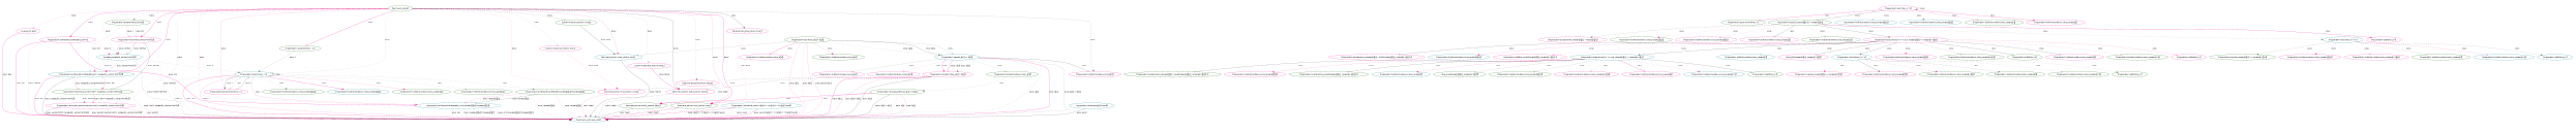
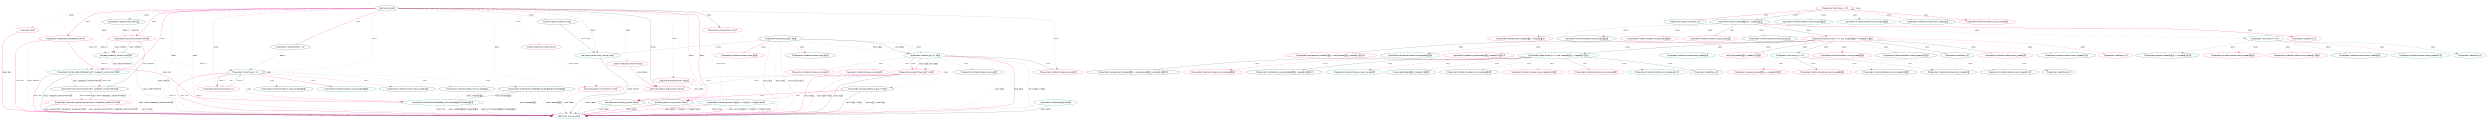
  digraph {
    fontname="Fira Sans"
    node [color=deeppink fontname="Fira Sans"]
    edge [arrowhead=odot color=gray40 fontname="Fira Sans" style=dotted]
    n1 [color=darkgreen label="(METHOD,solve)"]
    n2 [label="(PARAM,int kes)"]
    n3 [label="(<operator>.arithmeticShiftRight,cin>>n)"]
    n4 [label="(<operator>.lessThan,vector<vector<int>> ranges(n, vector<int>(3)))"]
    n5 [color=darkgreen label="(<operator>.assignment,i = 0)"]
    n6 [color=teal label="(<operator>.lessThan,i < n)"]
    n7 [label="(<operator>.postIncrement,i++)"]
    n8 [label="(RETURN,return true;,return true;)"]
    n9 [color=teal label="(<operator>.arithmeticShiftRight,cin>>ranges[i][0]>>ranges[i][1])"]
    n10 [color=teal label="(RETURN,return true;,return true;)"]
    n11 [label="(RETURN,return false;,return false;)"]
    n12 [label="(IDENTIFIER,true,return true;)"]
    n13 [color=teal label="(<operator>.arithmeticShiftRight,int>> ranges(n, vector<int>(3)))"]
    n14 [color=darkgreen label="(IDENTIFIER,true,return true;)"]
    n15 [label="(IDENTIFIER,false,return false;)"]
    n16 [color=teal label="(ranges,ranges(n, vector<int>(3)))"]
    n17 [color=darkgreen label="(RETURN,return false;,return false;)"]
    n18 [label="(<operator>.lessThan,vector<int>(3))"]
    n19 [label="(IDENTIFIER,false,return false;)"]
    n20 [color=darkgreen label="(RETURN,return true;,return true;)"]
    n21 [color=darkgreen label="(<operator>.greaterThan,int>(3))"]
    n22 [label="(IDENTIFIER,true,return true;)"]
    n23 [label="(<operator>.indirectIndexAccess,b[1])"]
-   n24 [color=teal label="(METHOD_RETURN,void)"]
+   n24 [color=teal label="(METHOD_PARAM,void)"]
    n25 [color=darkgreen label="(<operator>.arithmeticShiftRight,ranges[i][0]>>ranges[i][1])"]
    n26 [color=darkgreen label="(<operator>.indirectIndexAccess,ranges[i][0])"]
    n27 [color=teal label="(<operator>.indirectIndexAccess,ranges[i][1])"]
    n28 [color=darkgreen label="(<operator>.indirectIndexAccess,ranges[i])"]
    n29 [color=darkgreen label="(<operator>.indirectIndexAccess,ranges[i])"]
    n30 [color=darkgreen label="(<operator>.lessThan,vector<int>> ranges(n, vector<int>(3)))"]
    n31 [color=teal label="(<operator>.shiftLeft,cout<<a[0]<<\" \"<<a[1]<<\" \"<<a[2]<<endl)"]
    n32 [color=darkgreen label="(<operator>.lessThan,a[0] < b[0])"]
    n33 [color=teal label="(<operator>.equals,a[0] == b[0])"]
    n34 [color=darkgreen label="(<operator>.indirectIndexAccess,a[0])"]
    n35 [label="(<operator>.indirectIndexAccess,b[0])"]
    n36 [label="(<operator>.greaterThan,a[0] > b[0])"]
    n37 [color=darkgreen label="(<operator>.lessEqualsThan,a[1] <= b[1])"]
    n38 [label="(<operator>.indirectIndexAccess,a[0])"]
    n39 [label="(<operator>.indirectIndexAccess,b[0])"]
    n40 [color=darkgreen label="(<operator>.indirectIndexAccess,a[1])"]
    n41 [color=teal label="(<operator>.shiftLeft,a[2]<<endl)"]
    n42 [label="(<operator>.lessThan,i < n)"]
    n43 [color=darkgreen label="(<operator>.postIncrement,i++)"]
    n44 [color=darkgreen label="(<operator>.equals,ranges[i][0] == ranges[i][1])"]
    n45 [color=teal label="(<operator>.indirectIndexAccess,ranges[i][0])"]
    n46 [color=teal label="(<operator>.indirectIndexAccess,ranges[i][1])"]
    n47 [color=darkgreen label="(<operator>.indirectIndexAccess,ranges[i])"]
    n48 [label="(<operator>.indirectIndexAccess,ranges[i])"]
    n49 [label="(<operator>.assignment,ranges[i][2] = ranges[i][1])"]
    n50 [color=darkgreen label="(<operator>.indirectIndexAccess,ranges[i][2])"]
    n51 [label="(<operator>.indirectIndexAccess,ranges[i][1])"]
    n52 [label="(<operator>.indirectIndexAccess,ranges[i])"]
    n53 [color=darkgreen label="(<operator>.indirectIndexAccess,ranges[i])"]
    n54 [label="(<operator>.logicalAnd,i+1 < n && ranges[i][0] == ranges[i+1][0])"]
    n55 [color=teal label="(<operator>.lessThan,i+1 < n)"]
    n56 [label="(<operator>.addition,i+1)"]
    n57 [label="(<operator>.assignment,ranges[i][2] = min(ranges[i][1], ranges[i+1][1])+1)"]
    n58 [color=teal label="(<operator>.indirectIndexAccess,ranges[i][2])"]
    n59 [label="(<operator>.addition,min(ranges[i][1], ranges[i+1][1])+1)"]
    n60 [color=teal label="(<operator>.logicalAnd,i+1 < n && ranges[i][1] == ranges[i+1][1])"]
    n61 [color=teal label="(<operator>.indirectIndexAccess,ranges[i])"]
    n62 [label="(min,min(ranges[i][1], ranges[i+1][1]))"]
    n63 [color=teal label="(<operator>.lessThan,i+1 < n)"]
    n64 [label="(<operator>.indirectIndexAccess,ranges[i][1])"]
    n65 [color=darkgreen label="(<operator>.indirectIndexAccess,ranges[i+1][1])"]
    n66 [color=darkgreen label="(<operator>.addition,i+1)"]
    n67 [label="(<operator>.indirectIndexAccess,ranges[i])"]
    n68 [color=darkgreen label="(<operator>.indirectIndexAccess,ranges[i+1])"]
    n69 [label="(<operator>.addition,i+1)"]
    n70 [color=darkgreen label="(<operator>.equals,ranges[i][0] == ranges[i+1][0])"]
    n71 [label="(<operator>.indirectIndexAccess,ranges[i][0])"]
    n72 [label="(<operator>.indirectIndexAccess,ranges[i+1][0])"]
    n73 [color=darkgreen label="(<operator>.indirectIndexAccess,ranges[i])"]
    n74 [color=teal label="(<operator>.indirectIndexAccess,ranges[i+1])"]
    n75 [color=teal label="(<operator>.addition,i+1)"]
    n76 [color=darkgreen label="(<operator>.assignment,ranges[i][2] = max(ranges[i][0], ranges[i+1][0])-1)"]
    n77 [label="(<operator>.indirectIndexAccess,ranges[i][2])"]
    n78 [color=darkgreen label="(<operator>.subtraction,max(ranges[i][0], ranges[i+1][0])-1)"]
    n79 [color=teal label="(<operator>.indirectIndexAccess,ranges[i])"]
    n80 [color=darkgreen label="(max,max(ranges[i][0], ranges[i+1][0]))"]
    n81 [color=darkgreen label="(<operator>.indirectIndexAccess,ranges[i][0])"]
    n82 [label="(<operator>.indirectIndexAccess,ranges[i+1][0])"]
    n83 [label="(<operator>.indirectIndexAccess,ranges[i])"]
    n84 [color=teal label="(<operator>.indirectIndexAccess,ranges[i+1])"]
    n85 [color=darkgreen label="(<operator>.addition,i+1)"]
    n86 [label="(<operator>.equals,ranges[i][1] == ranges[i+1][1])"]
    n87 [label="(<operator>.indirectIndexAccess,ranges[i][1])"]
    n88 [color=darkgreen label="(<operator>.indirectIndexAccess,ranges[i+1][1])"]
    n89 [color=darkgreen label="(<operator>.indirectIndexAccess,ranges[i])"]
    n90 [color=darkgreen label="(<operator>.indirectIndexAccess,ranges[i+1])"]
    n91 [color=darkgreen label="(<operator>.addition,i+1)"]
    n1 -> n2 [color=deeppink label="DDG: "]
    n1 -> n3 [arrowhead=vee color=deeppink label="DDG: " style=solid]
    n1 -> n4 [label="DDG: "]
    n1 -> n5 [color=deeppink label="DDG: " style=solid]
    n1 -> n6 [label="DDG: "]
    n1 -> n7 [color=deeppink label="DDG: " style=dashed]
    n1 -> n8 [arrowhead=vee color=deeppink label="DDG: "]
    n1 -> n9 [color=deeppink label="DDG: "]
    n1 -> n10 [arrowhead=vee color=deeppink label="DDG: " style=dashed]
    n1 -> n11 [arrowhead=vee label="DDG: " style=solid]
    n1 -> n12 [label="DDG: "]
    n1 -> n13 [color=deeppink label="DDG: " style=solid]
    n1 -> n14 [label="DDG: " style=dashed]
    n1 -> n15 [label="DDG: "]
    n1 -> n16 [arrowhead=vee label="DDG: "]
    n1 -> n17 [arrowhead=vee color=deeppink label="DDG: " style=dashed]
    n1 -> n18 [arrowhead=vee color=deeppink label="DDG: " style=solid]
    n1 -> n19 [arrowhead=vee label="DDG: "]
    n1 -> n20 [arrowhead=vee color=deeppink label="DDG: " style=solid]
    n1 -> n21 [arrowhead=vee label="DDG: "]
    n1 -> n22 [arrowhead=vee label="DDG: " style=solid]
    n1 -> n23 [arrowhead=vee label="DDG: " style=dashed]
    n2 -> n24 [color=deeppink label="DDG: kes" style=solid]
    n3 -> n9 [color=deeppink label="DDG: cin" style=solid]
    n3 -> n16 [arrowhead=vee color=deeppink label="DDG: n"]
    n3 -> n24 [color=deeppink label="DDG: cin" style=solid]
    n3 -> n24 [color=deeppink label="DDG: cin>>n"]
    n4 -> n24 [color=deeppink label="DDG: vector" style=dashed]
    n4 -> n24 [arrowhead=vee label="DDG: vector<int>> ranges(n, vector<int>(3))" style=solid]
    n4 -> n24 [label="DDG: vector<vector<int>> ranges(n, vector<int>(3))"]
    n5 -> n6 [arrowhead=vee label="DDG: i" style=dashed]
    n6 -> n6 [label="CDG: " style=solid]
    n6 -> n7 [arrowhead=vee label="DDG: i" style=solid]
    n6 -> n7 [label="CDG: " style=dashed]
    n6 -> n9 [arrowhead=vee color=deeppink label="CDG: " style=dashed]
    n6 -> n24 [arrowhead=vee color=deeppink label="DDG: i" style=dashed]
    n6 -> n24 [arrowhead=vee label="DDG: n"]
    n6 -> n24 [color=deeppink label="DDG: i < n" style=solid]
    n6 -> n25 [arrowhead=vee label="CDG: "]
    n6 -> n26 [arrowhead=vee label="CDG: "]
    n6 -> n27 [arrowhead=vee color=deeppink label="CDG: " style=solid]
    n6 -> n28 [arrowhead=vee color=deeppink label="CDG: " style=dashed]
    n6 -> n29 [label="CDG: "]
    n7 -> n6 [label="DDG: i" style=solid]
    n8 -> n24 [arrowhead=vee color=deeppink label="DDG: <RET>" style=dashed]
    n9 -> n24 [label="DDG: cin"]
    n9 -> n24 [arrowhead=vee color=deeppink label="DDG: ranges[i][0]>>ranges[i][1]"]
    n9 -> n24 [arrowhead=vee color=deeppink label="DDG: cin>>ranges[i][0]>>ranges[i][1]" style=dashed]
    n10 -> n24 [arrowhead=vee label="DDG: <RET>" style=solid]
    n11 -> n24 [arrowhead=vee label="DDG: <RET>" style=dashed]
    n12 -> n8 [arrowhead=vee color=deeppink label="DDG: true"]
    n13 -> n24 [color=deeppink label="DDG: int" style=solid]
    n13 -> n24 [arrowhead=vee label="DDG: ranges(n, vector<int>(3))" style=solid]
    n13 -> n30 [color=deeppink label="DDG: ranges(n, vector<int>(3))" style=dashed]
    n13 -> n30 [arrowhead=vee color=deeppink label="DDG: int" style=dashed]
    n14 -> n10 [arrowhead=vee label="DDG: true" style=solid]
    n15 -> n11 [arrowhead=vee color=deeppink label="DDG: false" style=solid]
    n16 -> n6 [arrowhead=vee label="DDG: n"]
    n16 -> n13 [arrowhead=vee color=deeppink label="DDG: n"]
    n16 -> n13 [arrowhead=vee color=deeppink label="DDG: vector<int>(3)" style=dashed]
    n16 -> n24 [arrowhead=vee label="DDG: vector<int>(3)" style=dashed]
    n17 -> n24 [label="DDG: <RET>" style=solid]
    n18 -> n16 [arrowhead=vee color=deeppink label="DDG: vector" style=dashed]
    n18 -> n16 [label="DDG: int>(3)" style=solid]
    n18 -> n24 [label="DDG: int>(3)"]
    n18 -> n30 [label="DDG: vector" style=solid]
    n19 -> n17 [arrowhead=vee color=deeppink label="DDG: false"]
    n20 -> n24 [color=deeppink label="DDG: <RET>" style=solid]
    n21 -> n13 [label="DDG: int"]
    n21 -> n18 [color=deeppink label="DDG: 3" style=dashed]
    n21 -> n18 [color=deeppink label="DDG: int"]
    n22 -> n20 [arrowhead=vee color=deeppink label="DDG: true"]
    n25 -> n9 [label="DDG: ranges[i][1]" style=solid]
    n25 -> n9 [color=deeppink label="DDG: ranges[i][0]" style=dashed]
    n25 -> n24 [arrowhead=vee color=deeppink label="DDG: ranges[i][0]"]
    n25 -> n24 [color=deeppink label="DDG: ranges[i][1]"]
    n30 -> n4 [arrowhead=vee label="DDG: vector"]
    n30 -> n4 [color=deeppink label="DDG: int>> ranges(n, vector<int>(3))" style=solid]
    n30 -> n24 [arrowhead=vee color=deeppink label="DDG: int>> ranges(n, vector<int>(3))"]
    n31 -> n24 [arrowhead=vee color=deeppink label="DDG: cout<<a[0]<<\" \"<<a[1]<<\" \"<<a[2]<<endl" style=solid]
    n31 -> n24 [arrowhead=vee color=deeppink label="DDG: a[0]<<\" \"<<a[1]<<\" \"<<a[2]<<endl" style=solid]
    n31 -> n24 [label="DDG: cout"]
    n32 -> n10 [label="CDG: " style=dashed]
    n32 -> n24 [color=deeppink label="DDG: a[0]" style=dashed]
    n32 -> n24 [color=deeppink label="DDG: b[0]"]
    n32 -> n24 [arrowhead=vee color=deeppink label="DDG: a[0] < b[0]" style=dashed]
    n32 -> n33 [arrowhead=vee label="DDG: a[0]"]
    n32 -> n33 [label="DDG: b[0]" style=solid]
    n32 -> n33 [label="CDG: " style=dashed]
    n32 -> n34 [arrowhead=vee color=deeppink label="CDG: " style=dashed]
    n32 -> n35 [color=deeppink label="CDG: " style=solid]
    n33 -> n23 [label="CDG: " style=solid]
    n33 -> n24 [label="DDG: a[0]"]
    n33 -> n24 [color=deeppink label="DDG: b[0]" style=solid]
    n33 -> n24 [arrowhead=vee label="DDG: a[0] == b[0]" style=dashed]
    n33 -> n36 [color=deeppink label="DDG: a[0]" style=solid]
    n33 -> n36 [arrowhead=vee label="DDG: b[0]"]
    n33 -> n36 [arrowhead=vee color=deeppink label="CDG: " style=solid]
-   n40 -> n37 [arrowhead=vee label="CDG: "]
+   n33 -> n37 [arrowhead=vee label="CDG: "]
    n33 -> n38 [label="CDG: " style=dashed]
    n33 -> n39 [color=deeppink label="CDG: "]
    n33 -> n40 [label="CDG: "]
    n36 -> n8 [label="CDG: " style=dashed]
    n36 -> n11 [label="CDG: " style=dashed]
    n36 -> n24 [arrowhead=vee label="DDG: a[0]" style=solid]
    n36 -> n24 [color=deeppink label="DDG: b[0]" style=solid]
    n36 -> n24 [arrowhead=vee color=deeppink label="DDG: a[0] > b[0]" style=dashed]
    n37 -> n17 [arrowhead=vee color=deeppink label="CDG: " style=solid]
    n37 -> n20 [arrowhead=vee color=deeppink label="CDG: " style=dashed]
    n37 -> n24 [arrowhead=vee color=deeppink label="DDG: a[1]"]
    n37 -> n24 [color=deeppink label="DDG: b[1]" style=dashed]
    n37 -> n24 [label="DDG: a[1] <= b[1]" style=solid]
    n41 -> n24 [label="DDG: endl" style=solid]
    n42 -> n42 [arrowhead=vee label="CDG: " style=dashed]
    n42 -> n43 [color=deeppink label="CDG: " style=solid]
    n42 -> n44 [label="CDG: " style=solid]
    n42 -> n45 [label="CDG: "]
    n42 -> n46 [arrowhead=vee label="CDG: "]
    n42 -> n47 [color=deeppink label="CDG: " style=dashed]
    n42 -> n48 [arrowhead=vee color=deeppink label="CDG: " style=solid]
    n44 -> n49 [arrowhead=vee label="CDG: " style=dashed]
    n44 -> n50 [arrowhead=vee color=deeppink label="CDG: "]
    n44 -> n51 [color=deeppink label="CDG: "]
    n44 -> n52 [label="CDG: " style=solid]
    n44 -> n53 [label="CDG: "]
    n44 -> n54 [arrowhead=vee label="CDG: " style=solid]
    n44 -> n55 [arrowhead=vee label="CDG: "]
    n44 -> n56 [arrowhead=vee color=deeppink label="CDG: " style=solid]
    n54 -> n57 [label="CDG: " style=solid]
    n54 -> n58 [arrowhead=vee color=deeppink label="CDG: " style=dashed]
    n54 -> n59 [color=deeppink label="CDG: "]
    n54 -> n60 [arrowhead=vee label="CDG: " style=solid]
    n54 -> n61 [label="CDG: "]
    n54 -> n62 [label="CDG: " style=solid]
    n54 -> n63 [arrowhead=vee label="CDG: " style=solid]
    n54 -> n64 [arrowhead=vee color=deeppink label="CDG: "]
    n54 -> n65 [label="CDG: " style=dashed]
    n54 -> n66 [label="CDG: " style=solid]
    n54 -> n67 [label="CDG: " style=solid]
    n54 -> n68 [color=deeppink label="CDG: "]
    n54 -> n69 [color=deeppink label="CDG: " style=dashed]
    n55 -> n70 [arrowhead=vee label="CDG: " style=dashed]
    n55 -> n71 [arrowhead=vee color=deeppink label="CDG: "]
    n55 -> n72 [label="CDG: "]
    n55 -> n73 [label="CDG: " style=dashed]
    n55 -> n74 [color=deeppink label="CDG: " style=dashed]
    n55 -> n75 [arrowhead=vee label="CDG: " style=dashed]
    n60 -> n76 [label="CDG: " style=solid]
    n60 -> n77 [arrowhead=vee color=deeppink label="CDG: " style=dashed]
    n60 -> n78 [label="CDG: " style=solid]
    n60 -> n79 [arrowhead=vee color=deeppink label="CDG: " style=dashed]
    n60 -> n80 [label="CDG: " style=dashed]
    n60 -> n81 [label="CDG: " style=dashed]
    n60 -> n82 [label="CDG: "]
    n60 -> n83 [color=deeppink label="CDG: " style=solid]
    n60 -> n84 [arrowhead=vee color=deeppink label="CDG: "]
    n60 -> n85 [label="CDG: " style=solid]
    n63 -> n86 [arrowhead=vee color=deeppink label="CDG: "]
    n63 -> n87 [arrowhead=vee label="CDG: " style=solid]
    n63 -> n88 [arrowhead=vee color=deeppink label="CDG: "]
    n63 -> n89 [arrowhead=vee label="CDG: " style=dashed]
    n63 -> n90 [label="CDG: "]
    n63 -> n91 [arrowhead=vee label="CDG: "]
  }
